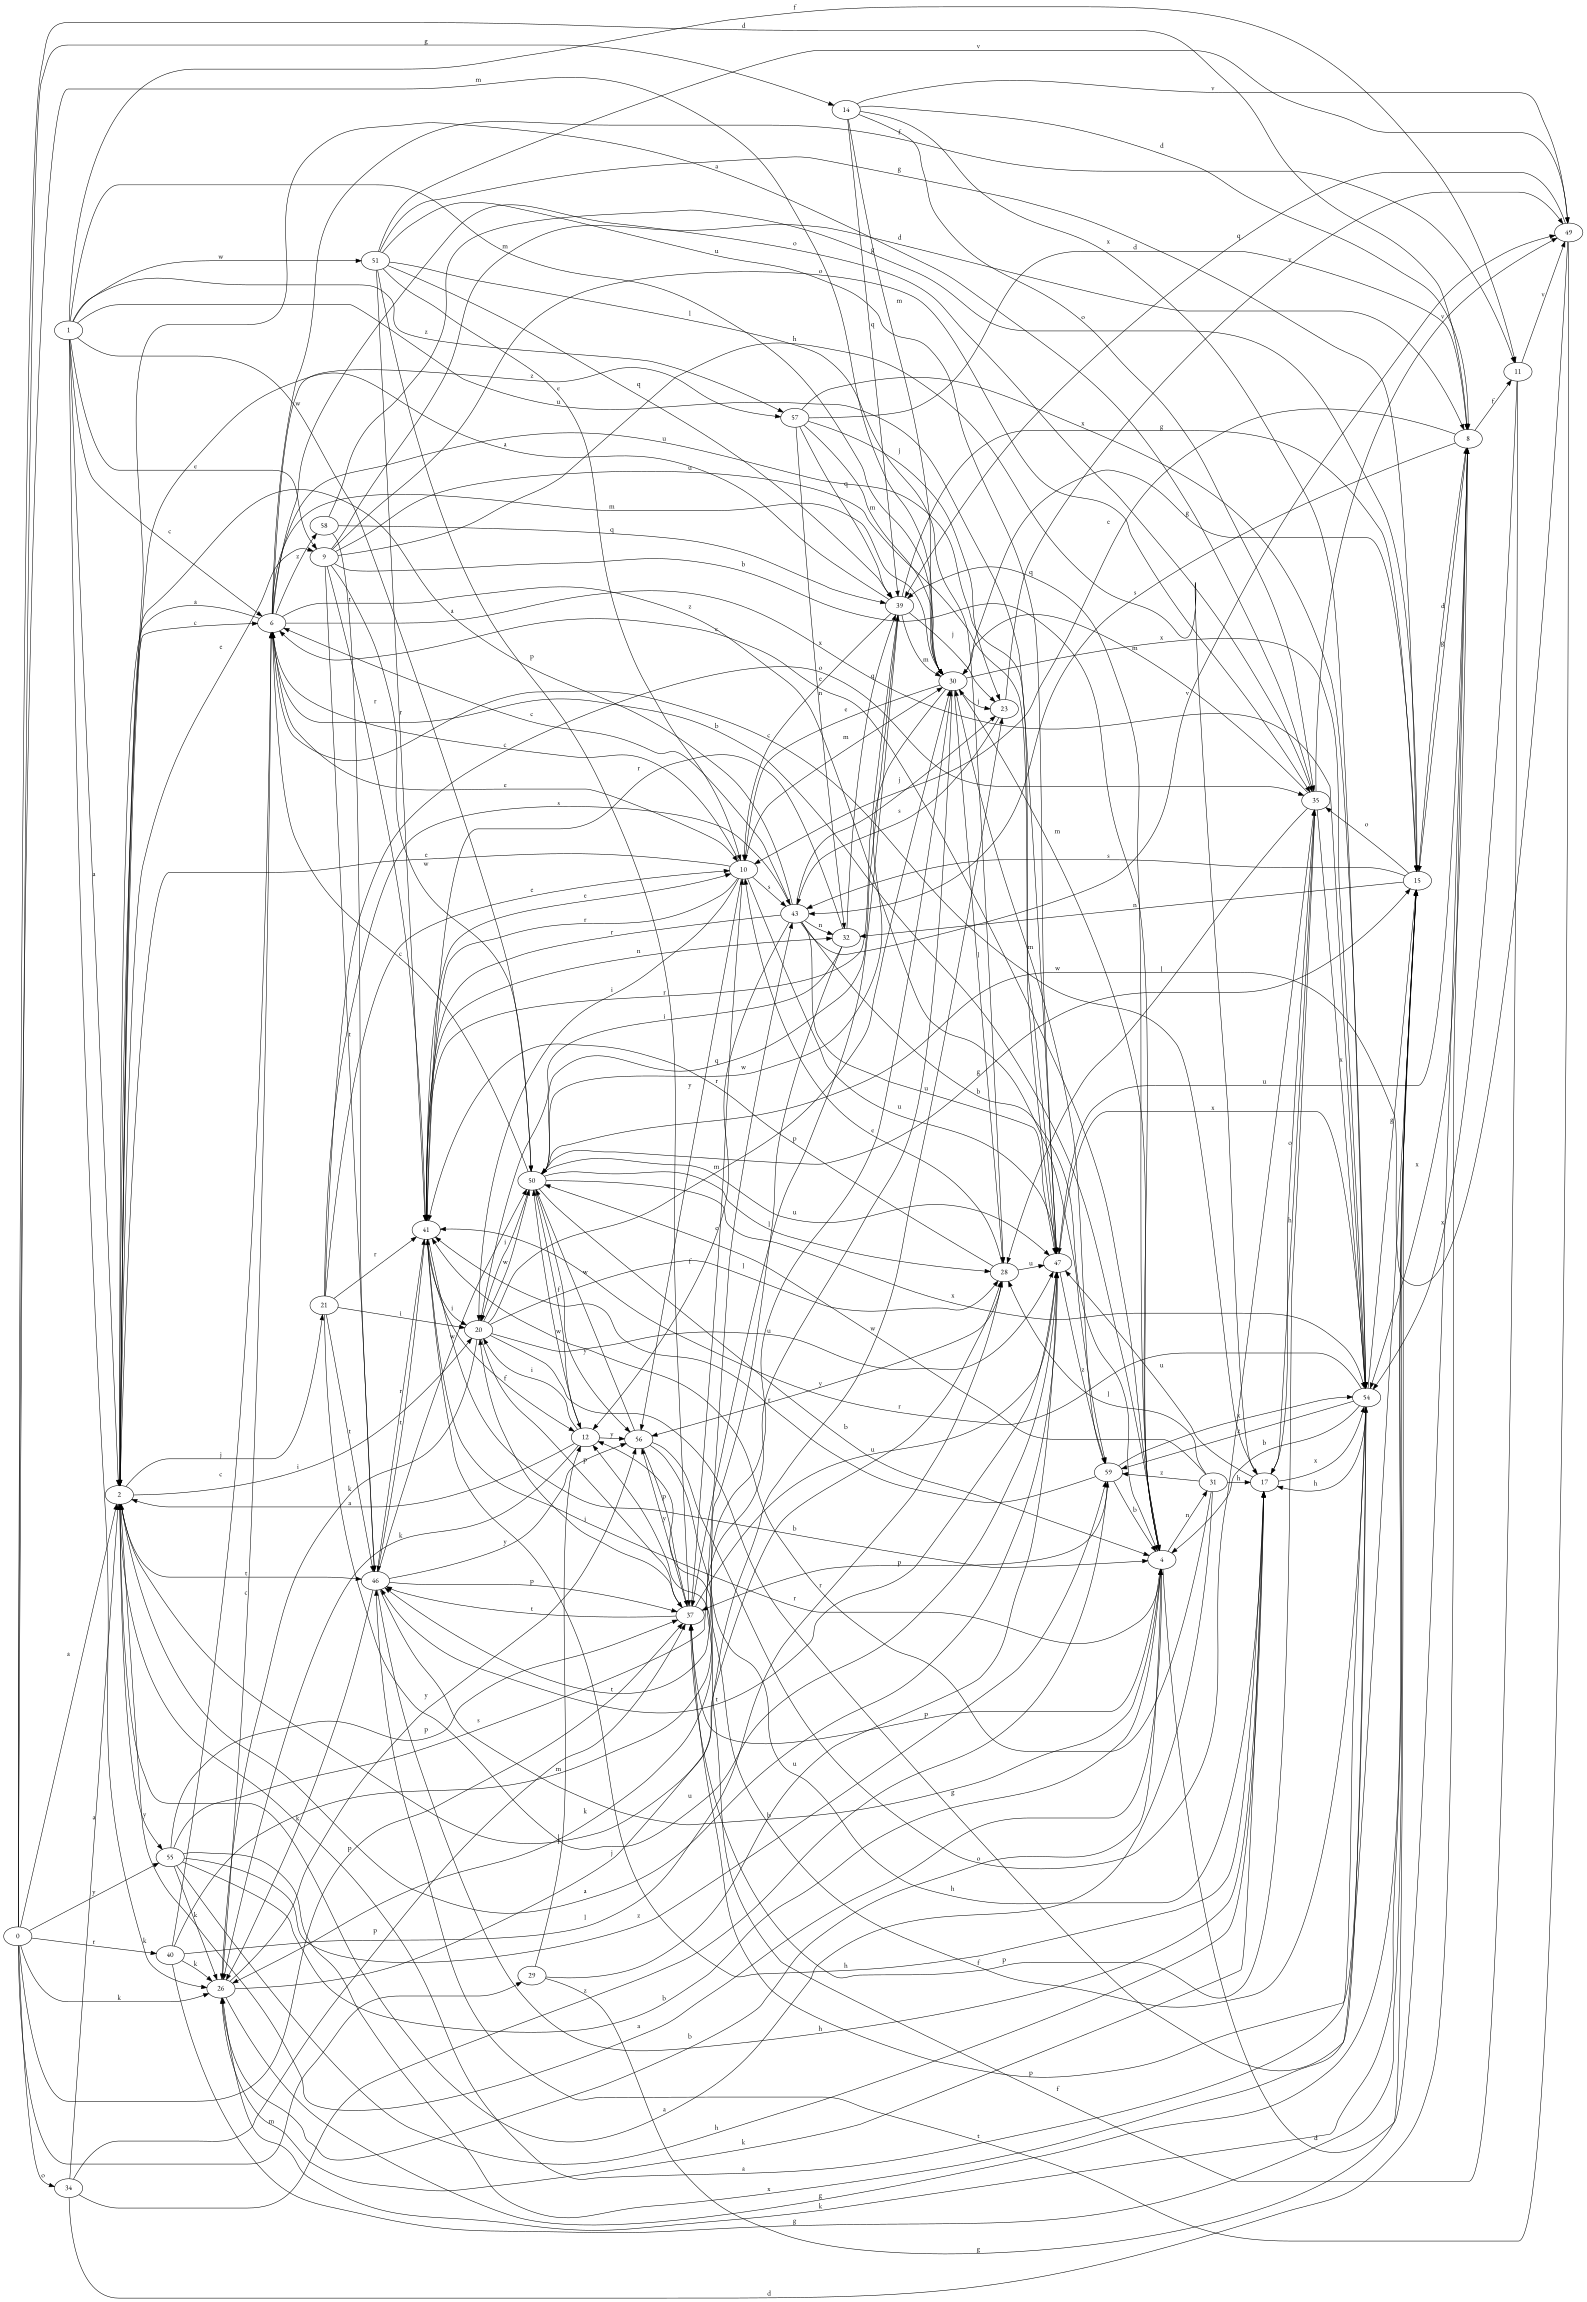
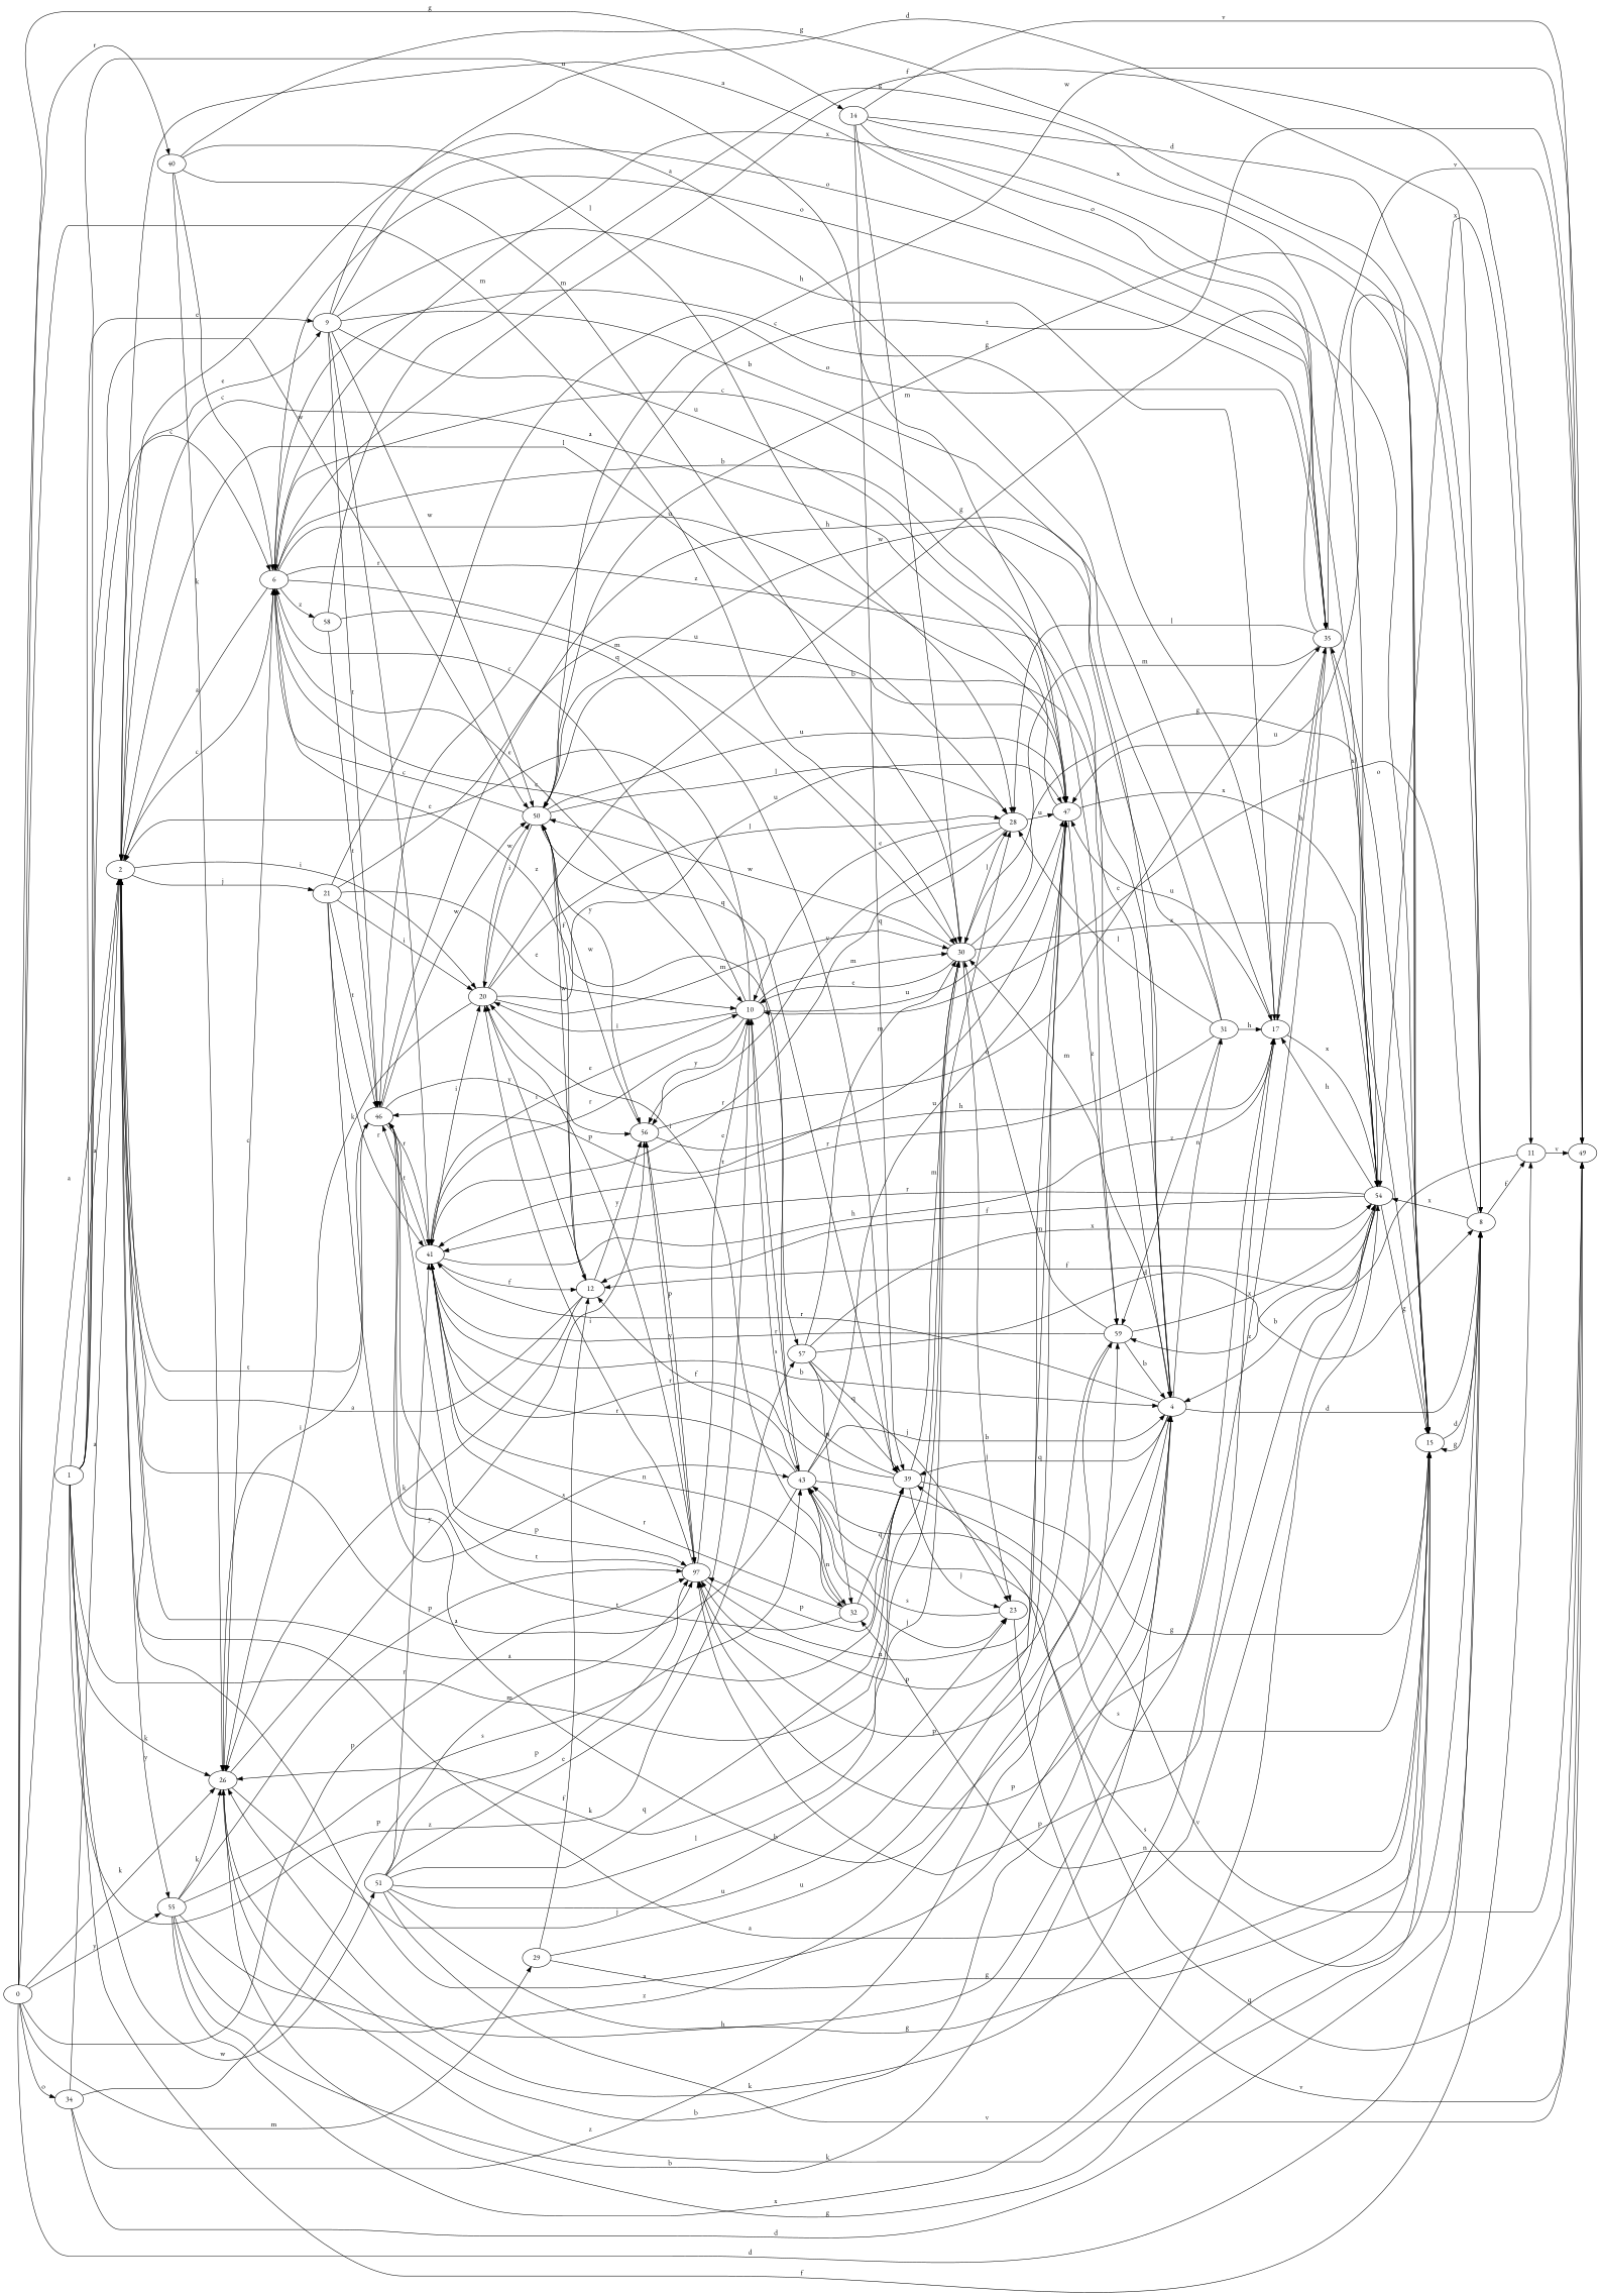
  strict digraph {
    fontname="EB Garamond"
    rankdir=LR
    node [fontname="EB Garamond"]
    edge [fontname="EB Garamond"]
    0
    2
    8
    14
    26
    29
    30
    34
-   37
+   37 [label=97]
    40
    55
    6
    9
    20
    n15 [label=21]
    28
    46
    11
    47
    10
    54
    15
    43
    39
    35
    49
    4
    56
    23
    12
    n31 [label=50]
    59
    17
    1
    51
    57
    58
    41
    32
    31
    0 -> 2 [label=a]
    0 -> 8 [label=d]
    0 -> 14 [label=g]
    0 -> 26 [label=k]
    0 -> 29 [label=m]
    0 -> 30 [label=m]
    0 -> 34 [label=o]
    0 -> 37 [label=p]
    0 -> 40 [label=r]
    0 -> 55 [label=y]
    2 -> 55 [label=y]
    2 -> 6 [label=c]
    2 -> 9 [label=e]
    2 -> 20 [label=i]
    2 -> n15 [label=j]
    2 -> 28 [label=l]
    2 -> 46 [label=t]
    8 -> 11 [label=f]
    8 -> 47 [label=u]
    8 -> 10 [label=e]
    8 -> 54 [label=x]
    8 -> 15 [label=g]
    8 -> 43 [label=s]
    14 -> 8 [label=d]
    14 -> 30 [label=m]
    14 -> 54 [label=x]
    14 -> 39 [label=q]
    14 -> 35 [label=o]
    14 -> 49 [label=v]
    26 -> 6 [label=c]
    26 -> 15 [label=g]
    26 -> 4 [label=b]
    26 -> 56 [label=y]
    26 -> 23 [label=j]
    29 -> 47 [label=u]
    29 -> 15 [label=g]
    29 -> 12 [label=f]
    30 -> 26 [label=k]
    30 -> 28 [label=l]
    30 -> 10 [label=e]
    30 -> 54 [label=x]
    30 -> 15 [label=g]
    30 -> 23 [label=j]
    30 -> n31 [label=w]
    34 -> 2 [label=a]
    34 -> 8 [label=d]
    34 -> 37 [label=p]
    34 -> 59 [label=z]
    37 -> 20 [label=i]
    37 -> 46 [label=t]
    37 -> 47 [label=u]
    37 -> 10 [label=e]
    37 -> 56 [label=y]
    40 -> 26 [label=k]
    40 -> 30 [label=m]
    40 -> 6 [label=c]
    40 -> 28 [label=l]
    40 -> 15 [label=g]
    55 -> 26 [label=k]
    55 -> 37 [label=p]
    55 -> 54 [label=x]
    55 -> 43 [label=s]
    55 -> 4 [label=b]
    55 -> 59 [label=z]
    55 -> 17 [label=h]
    6 -> 2 [label=a]
    6 -> 30 [label=m]
    6 -> 11 [label=f]
    6 -> 47 [label=u]
    6 -> 10 [label=e]
    6 -> 54 [label=x]
    6 -> 35 [label=o]
    6 -> 4 [label=b]
    6 -> 59 [label=z]
    6 -> 57 [label=z]
    6 -> 58 [label=z]
    9 -> 8 [label=d]
    9 -> 46 [label=t]
    9 -> 47 [label=u]
    9 -> 35 [label=o]
    9 -> 4 [label=b]
    9 -> n31 [label=w]
    9 -> 17 [label=h]
    9 -> 41 [label=r]
    20 -> 26 [label=k]
    20 -> 30 [label=m]
    20 -> 37 [label=p]
    20 -> 28 [label=l]
    20 -> 47 [label=u]
    20 -> 15 [label=g]
    20 -> n31 [label=w]
    n15 -> 20 [label=i]
    n15 -> 46 [label=t]
    n15 -> 47 [label=u]
    n15 -> 10 [label=e]
    n15 -> 43 [label=s]
    n15 -> 35 [label=o]
    n15 -> 41 [label=r]
    28 -> 47 [label=u]
    28 -> 10 [label=e]
    28 -> 56 [label=y]
    28 -> 41 [label=r]
-   46 -> 26 [label=k]
+   46 -> 26 [label=i]
    46 -> 37 [label=p]
    46 -> 4 [label=b]
    46 -> 56 [label=y]
    46 -> n31 [label=w]
    46 -> 17 [label=h]
    46 -> 41 [label=r]
    11 -> 54 [label=x]
    11 -> 49 [label=v]
    11 -> 12 [label=f]
    47 -> 2 [label=a]
    47 -> 46 [label=t]
    47 -> 54 [label=x]
    47 -> 59 [label=z]
    10 -> 2 [label=e]
    10 -> 30 [label=m]
    10 -> 6 [label=c]
    10 -> 20 [label=i]
    10 -> 47 [label=u]
    10 -> 43 [label=s]
    10 -> 56 [label=y]
    10 -> 41 [label=r]
    54 -> 2 [label=a]
    54 -> 37 [label=p]
    54 -> 15 [label=g]
    54 -> 4 [label=b]
    54 -> 12 [label=f]
    54 -> 59 [label=z]
    54 -> 17 [label=h]
    54 -> 41 [label=r]
    15 -> 8 [label=d]
    15 -> 26 [label=k]
    15 -> 43 [label=s]
    15 -> 35 [label=o]
    15 -> 32 [label=n]
    43 -> 2 [label=a]
    43 -> 6 [label=c]
    43 -> 47 [label=u]
    43 -> 49 [label=v]
    43 -> 4 [label=b]
    43 -> 23 [label=j]
    43 -> 12 [label=f]
    43 -> 41 [label=r]
    43 -> 32 [label=n]
    39 -> 2 [label=a]
    39 -> 30 [label=m]
    39 -> 37 [label=p]
    39 -> 10 [label=e]
    39 -> 15 [label=g]
    39 -> 23 [label=j]
    39 -> 41 [label=r]
    35 -> 2 [label=a]
    35 -> 30 [label=m]
    35 -> 37 [label=p]
    35 -> 28 [label=l]
    35 -> 54 [label=x]
    35 -> 49 [label=v]
    35 -> 17 [label=h]
    49 -> 46 [label=t]
    49 -> 39 [label=q]
    49 -> n31 [label=w]
    4 -> 2 [label=a]
    4 -> 8 [label=d]
    4 -> 30 [label=m]
    4 -> 37 [label=p]
    4 -> 6 [label=c]
    4 -> 39 [label=q]
    4 -> 41 [label=r]
    4 -> 31 [label=n]
    56 -> 37 [label=p]
    56 -> 35 [label=o]
    56 -> n31 [label=w]
    56 -> 17 [label=h]
    23 -> 43 [label=s]
    23 -> 49 [label=v]
    12 -> 2 [label=a]
    12 -> 26 [label=k]
    12 -> 20 [label=i]
    12 -> 56 [label=y]
    12 -> n31 [label=w]
    n31 -> 6 [label=c]
    n31 -> 20 [label=i]
    n31 -> 28 [label=l]
    n31 -> 47 [label=u]
-   n31 -> 54 [label=x]
    n31 -> 15 [label=g]
    n31 -> 39 [label=q]
    n31 -> 4 [label=b]
    n31 -> 56 [label=y]
    n31 -> 12 [label=f]
    59 -> 30 [label=m]
    59 -> 37 [label=p]
    59 -> 54 [label=x]
    59 -> 4 [label=b]
    59 -> 41 [label=r]
    17 -> 26 [label=k]
    17 -> 6 [label=c]
    17 -> 47 [label=u]
    17 -> 54 [label=x]
    17 -> 35 [label=o]
    1 -> 2 [label=a]
    1 -> 26 [label=k]
    1 -> 30 [label=m]
    1 -> 6 [label=c]
    1 -> 9 [label=e]
    1 -> 11 [label=f]
    1 -> 47 [label=u]
    1 -> n31 [label=w]
    1 -> 51 [label=w]
    1 -> 57 [label=z]
    51 -> 37 [label=p]
    51 -> 28 [label=l]
    51 -> 47 [label=u]
    51 -> 10 [label=e]
    51 -> 15 [label=g]
    51 -> 39 [label=q]
    51 -> 49 [label=v]
    51 -> 41 [label=r]
    57 -> 8 [label=d]
    57 -> 30 [label=m]
    57 -> 54 [label=x]
    57 -> 39 [label=q]
    57 -> 23 [label=j]
    57 -> 32 [label=n]
    58 -> 46 [label=t]
    58 -> 15 [label=g]
    58 -> 39 [label=q]
    41 -> 20 [label=i]
    41 -> 46 [label=t]
    41 -> 10 [label=e]
    41 -> 4 [label=b]
    41 -> 12 [label=f]
    41 -> 17 [label=h]
    41 -> 32 [label=n]
    32 -> 20 [label=i]
    32 -> 46 [label=t]
    32 -> 39 [label=q]
    32 -> 41 [label=r]
    31 -> 2 [label=a]
    31 -> 28 [label=l]
    31 -> n31 [label=w]
    31 -> 59 [label=z]
    31 -> 17 [label=h]
    31 -> 41 [label=r]
  }
